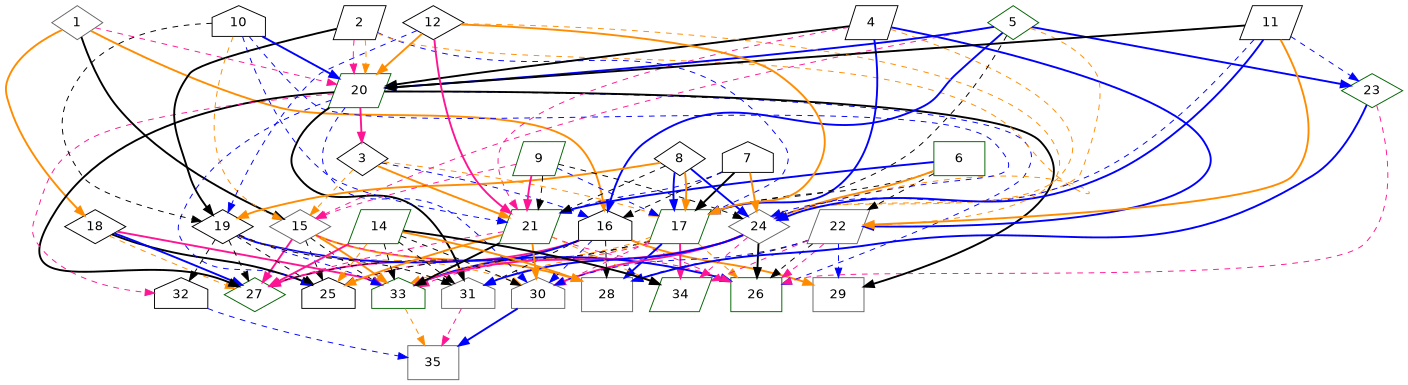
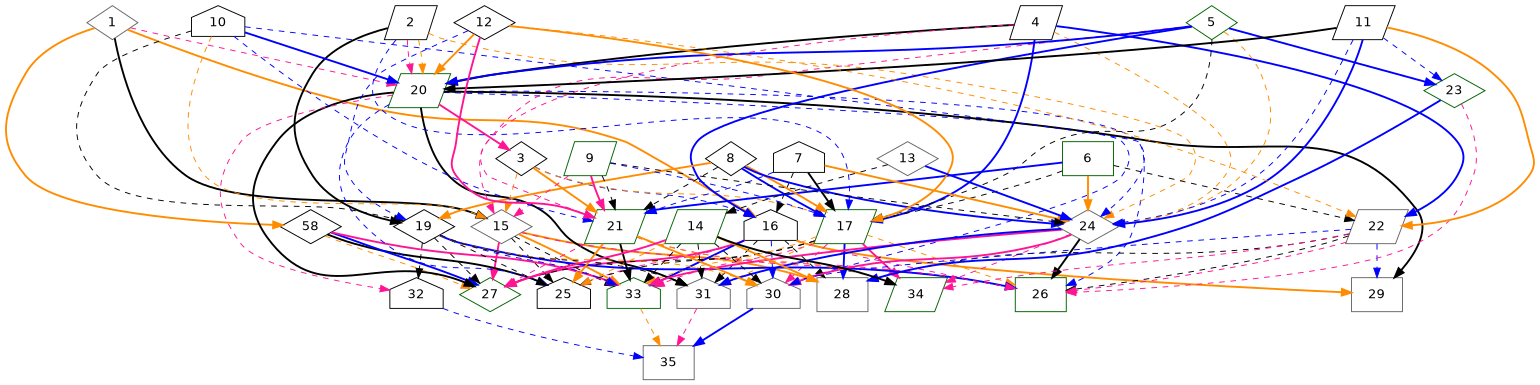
  digraph {
    fontname="DejaVu Sans"
    node [alpha=0.19 color=black fontname="DejaVu Sans" shape=diamond]
    edge [color=black fontname="DejaVu Sans" style=dashed]
    1 [alpha=0.16 color=gray40 expect_size=18198528]
    15 [color=gray40 expect_size=45109248]
    16 [alpha=0.07 expect_size=20415488 shape=house]
-   18 [alpha=0.11 expect_size=12940288]
+   18 [alpha=0.11 expect_size=12940288 label=58]
    20 [alpha=0.00 color=darkgreen expect_size=19553280 shape=parallelogram]
    25 [alpha=0.07 expect_size=6567936 shape=house]
    27 [alpha=0.08 color=darkgreen expect_size=20885504]
    28 [alpha=0.05 color=gray40 expect_size=51223552 shape=box]
    33 [alpha=0.09 color=darkgreen expect_size=41406464 shape=house]
    26 [alpha=0.07 color=darkgreen expect_size=51471360 shape=box]
    30 [alpha=0.17 color=gray40 expect_size=13332480 shape=house]
    31 [alpha=0.01 color=gray40 expect_size=13659136 shape=house]
    29 [alpha=0.15 color=gray40 expect_size=30424064 shape=box]
    32 [alpha=0.04 expect_size=44362752 shape=house]
    3 [alpha=0.02 expect_size=21563392]
    35 [alpha=0.01 color=gray40 expect_size=18755584 shape=box]
    2 [alpha=0.03 expect_size=35579904 shape=parallelogram]
    17 [alpha=0.13 color=darkgreen expect_size=19614720 shape=parallelogram]
    19 [alpha=0.13 expect_size=20225024]
    24 [color=gray40 expect_size=12344320]
    34 [alpha=0.16 color=darkgreen expect_size=21112832 shape=parallelogram]
    21 [alpha=0.13 color=darkgreen expect_size=19830784 shape=parallelogram]
    4 [alpha=0.14 expect_size=40515584 shape=parallelogram]
    22 [color=gray40 expect_size=16571392 shape=parallelogram]
    5 [alpha=0.10 color=darkgreen expect_size=6849536]
    23 [alpha=0.11 color=darkgreen expect_size=38806528]
    6 [alpha=0.20 color=darkgreen expect_size=31815680 shape=box]
    7 [alpha=0.17 expect_size=9615360 shape=house]
    8 [alpha=0.03 expect_size=41443328]
    9 [alpha=0.20 color=darkgreen expect_size=35707904 shape=parallelogram]
    10 [alpha=0.00 expect_size=35002368 shape=house]
    11 [expect_size=10663936 shape=parallelogram]
    12 [alpha=0.09 expect_size=48633856]
+   13 [alpha=0.09 color=gray40 expect_size=8562688]
    14 [alpha=0.18 color=darkgreen expect_size=12404736 shape=parallelogram]
    1 -> 15 [style=bold]
    1 -> 16 [color=darkorange style=bold]
    1 -> 18 [color=darkorange style=bold]
    1 -> 20 [color=deeppink]
    15 -> 25
    15 -> 27 [color=deeppink style=bold]
    15 -> 28 [color=darkorange style=bold]
    15 -> 33
    15 -> 33 [color=darkorange style=bold]
    15 -> 26 [color=deeppink]
    16 -> 25 [color=deeppink]
    16 -> 27 [color=deeppink style=bold]
    16 -> 28
    16 -> 33 [color=blue style=bold]
    16 -> 26 [color=deeppink]
    16 -> 30 [color=blue]
    16 -> 31
    16 -> 29 [color=darkorange style=bold]
    18 -> 25 [style=bold]
    18 -> 27 [color=darkorange]
    18 -> 27 [color=blue style=bold]
    18 -> 33 [color=deeppink style=bold]
    20 -> 25 [color=blue]
    20 -> 27 [style=bold]
    20 -> 26 [color=blue]
    20 -> 30 [color=blue]
    20 -> 31 [style=bold]
    20 -> 29 [style=bold]
    20 -> 32 [color=deeppink]
    20 -> 3 [color=deeppink style=bold]
    33 -> 35 [color=darkorange]
    30 -> 35 [color=blue style=bold]
    31 -> 35 [color=deeppink]
    32 -> 35 [color=blue]
    3 -> 15 [color=darkorange]
    3 -> 16 [color=blue]
    3 -> 17 [color=darkorange]
    3 -> 21 [color=darkorange style=bold]
    2 -> 20 [color=deeppink]
    2 -> 20 [color=darkorange]
    2 -> 17 [color=blue]
    2 -> 19 [style=bold]
    2 -> 24 [color=darkorange]
    17 -> 25
    17 -> 27
    17 -> 28 [color=blue style=bold]
    17 -> 33 [color=darkorange]
    17 -> 33 [color=deeppink]
    17 -> 26 [color=darkorange]
    17 -> 30 [color=deeppink]
    17 -> 31 [color=darkorange]
    17 -> 34 [color=deeppink style=bold]
    19 -> 25
    19 -> 27
    19 -> 33 [color=blue]
    19 -> 26 [color=blue style=bold]
    19 -> 30 [color=darkorange]
    19 -> 31
    19 -> 32
    24 -> 33 [color=deeppink style=bold]
    24 -> 26 [style=bold]
    24 -> 30 [color=deeppink style=bold]
    24 -> 31 [color=blue style=bold]
    24 -> 34 [color=deeppink]
    21 -> 25 [color=darkorange style=bold]
    21 -> 27 [color=deeppink]
    21 -> 33 [style=bold]
    21 -> 26 [color=deeppink]
    21 -> 30 [color=darkorange style=bold]
    21 -> 34 [color=darkorange]
    4 -> 20 [style=bold]
    4 -> 17 [color=blue style=bold]
    4 -> 24 [color=darkorange]
    4 -> 21 [color=deeppink]
    4 -> 22 [color=blue style=bold]
    22 -> 28
    22 -> 26
    22 -> 26 [color=deeppink]
    22 -> 30 [color=blue]
    22 -> 29 [color=blue]
    22 -> 34 [color=deeppink]
    5 -> 15 [color=deeppink]
    5 -> 16 [color=blue style=bold]
    5 -> 20 [color=blue style=bold]
    5 -> 17
    5 -> 24 [color=darkorange]
    5 -> 23 [color=blue style=bold]
    23 -> 28 [color=blue style=bold]
    23 -> 26 [color=deeppink]
    6 -> 17
    6 -> 24 [color=darkorange style=bold]
    6 -> 21 [color=blue style=bold]
    6 -> 22
    7 -> 16
    7 -> 17 [style=bold]
    7 -> 24 [color=darkorange style=bold]
    7 -> 21 [color=blue]
    8 -> 17 [color=blue style=bold]
    8 -> 17 [color=darkorange style=bold]
    8 -> 19 [color=darkorange style=bold]
    8 -> 24 [color=blue style=bold]
    8 -> 21
    9 -> 15 [color=deeppink]
    9 -> 17 [color=blue]
    9 -> 24
    9 -> 21 [color=deeppink style=bold]
    9 -> 21
    10 -> 15 [color=darkorange]
    10 -> 20 [color=blue style=bold]
    10 -> 19
    10 -> 24 [color=blue]
    10 -> 21 [color=blue]
    11 -> 20 [style=bold]
    11 -> 24 [color=blue]
    11 -> 24 [color=blue style=bold]
    11 -> 22 [color=darkorange style=bold]
    11 -> 23 [color=blue]
    12 -> 20 [color=darkorange style=bold]
    12 -> 17 [color=darkorange style=bold]
    12 -> 19 [color=blue]
    12 -> 21 [color=deeppink style=bold]
    12 -> 22 [color=darkorange]
+   13 -> 24 [color=blue style=bold]
+   13 -> 14
    14 -> 25 [color=darkorange]
    14 -> 27 [color=deeppink style=bold]
    14 -> 28 [color=darkorange style=bold]
    14 -> 33
    14 -> 30
    14 -> 31
    14 -> 34 [style=bold]
  }
